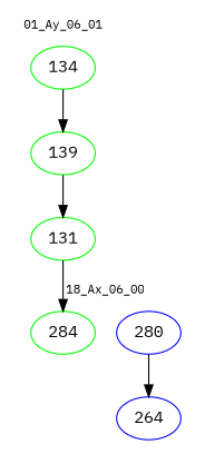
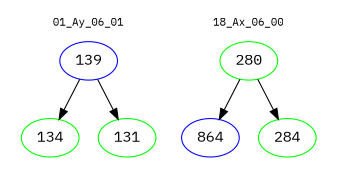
  digraph {
    fontname="IBM Plex Mono"
    node [color=blue fontname="IBM Plex Mono"]
    edge [color=black fontname="IBM Plex Mono"]
-   n1 [color=green label=139]
+   n1 [label=139]
    n2 [color=green label=134]
    n3 [color=green label=131]
-   n4 [label=280]
-   n5 [label=264]
+   n4 [color=green label=280]
+   n5 [label=864]
    n6 [color=green label=284]
    subgraph cluster_1 {
      color=white
      fontsize=10
      label="01_Ay_06_01"
      n1
      n2
      n3
    }
    subgraph cluster_2 {
      color=white
      fontsize=10
      label="18_Ax_06_00"
      n4
      n5
      n6
    }
-   n2 -> n1
+   n1 -> n2
    n1 -> n3
    n4 -> n5
-   n3 -> n6
+   n4 -> n6
  }
